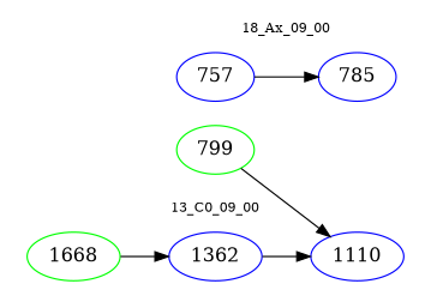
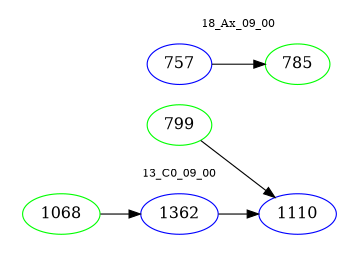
  digraph {
    rankdir=LR
    node [color=blue]
    edge [color=black]
    n1 [color=green label=799]
    n2 [label=757]
-   n3 [label=785]
-   n4 [color=green label=1668]
+   n3 [color=green label=785]
+   n4 [color=green label=1068]
    n5 [label=1362]
    n6 [label=1110]
    subgraph cluster_1 {
      color=white
      fontsize=10
      label="18_Ax_09_00"
      n1
      n2
      n3
    }
    subgraph cluster_2 {
      color=white
      fontsize=10
      label="13_C0_09_00"
      n4
      n5
      n6
    }
    n1 -> n6
    n2 -> n3
    n4 -> n5
    n5 -> n6
  }
